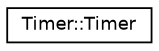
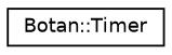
  digraph {
    rankdir=TB
-   n1 [color=black fillcolor=white fontname=Helvetica fontsize=10 height=0.2 label="Timer::Timer" shape=record style=filled width=0.4]
+   n1 [color=black fillcolor=white fontname=Helvetica fontsize=10 height=0.2 label="Botan::Timer" shape=record style=filled width=0.4]
  }
